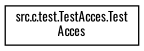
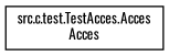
  digraph {
    rankdir=LR
    fontname=Oswald
-   n1 [color=black fillcolor=white fontname=Oswald fontsize=10 height=0.2 label="src.c.test.TestAcces.Test\lAcces" shape=record style=filled width=0.4]
+   n1 [color=black fillcolor=white fontname=Oswald fontsize=10 height=0.2 label="src.c.test.TestAcces.Acces\lAcces" shape=record style=filled width=0.4]
  }
